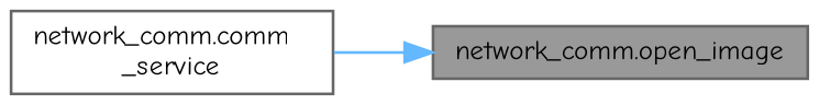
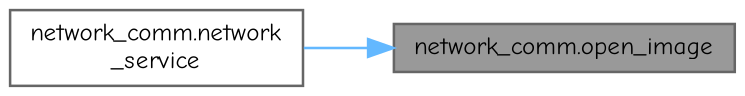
  digraph {
    rankdir=RL
    fontname="Comic Neue"
    node [fontname="Comic Neue" fontsize=10 shape=box style=filled]
    n1 [color=gray40 fillcolor=grey60 fontcolor=black height=0.2 label="network_comm.open_image" width=0.4]
-   n2 [color=grey40 fillcolor=white height=0.2 label="network_comm.comm\l_service" width=0.4]
+   n2 [color=grey40 fillcolor=white height=0.2 label="network_comm.network\l_service" width=0.4]
    n1 -> n2 [color=steelblue1 dir=back fontname="Comic Neue" fontsize=10 labelfontname=Helvetica labelfontsize=10 style=solid]
  }
